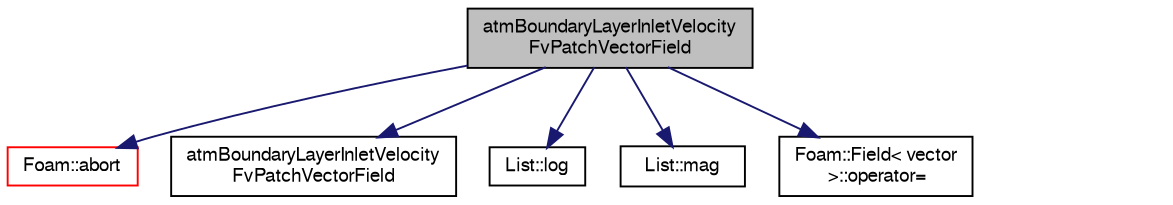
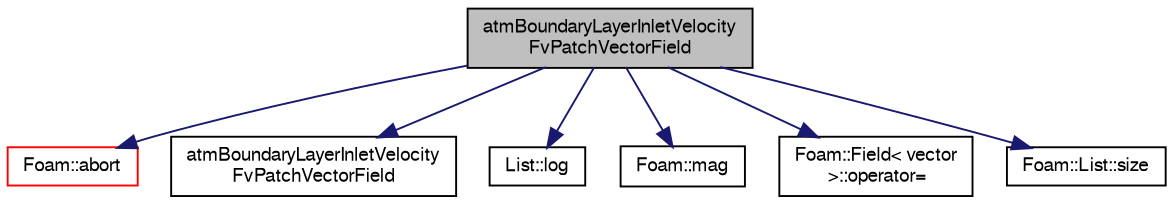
  digraph {
    rankdir=TB
    node [color=black fontname=FreeSans fontsize=10 shape=record]
    edge [color=midnightblue fontname=FreeSans fontsize=10 labelfontname=FreeSans labelfontsize=10 style=solid]
    n1 [fillcolor=grey75 fontcolor=black height=0.2 label="atmBoundaryLayerInletVelocity\lFvPatchVectorField" style=filled width=0.4]
    n2 [color=red height=0.2 label="Foam::abort" width=0.4]
    n3 [height=0.2 label="atmBoundaryLayerInletVelocity\lFvPatchVectorField" width=0.4]
    n4 [height=0.2 label="List::log" width=0.4]
-   n5 [height=0.2 label="List::mag" width=0.4]
+   n5 [height=0.2 label="Foam::mag" width=0.4]
    n6 [height=0.2 label="Foam::Field\< vector\l \>::operator=" width=0.4]
+   n7 [height=0.2 label="Foam::List::size" width=0.4]
    n1 -> n2
    n1 -> n3
    n1 -> n4
    n1 -> n5
    n1 -> n6
+   n1 -> n7
  }
